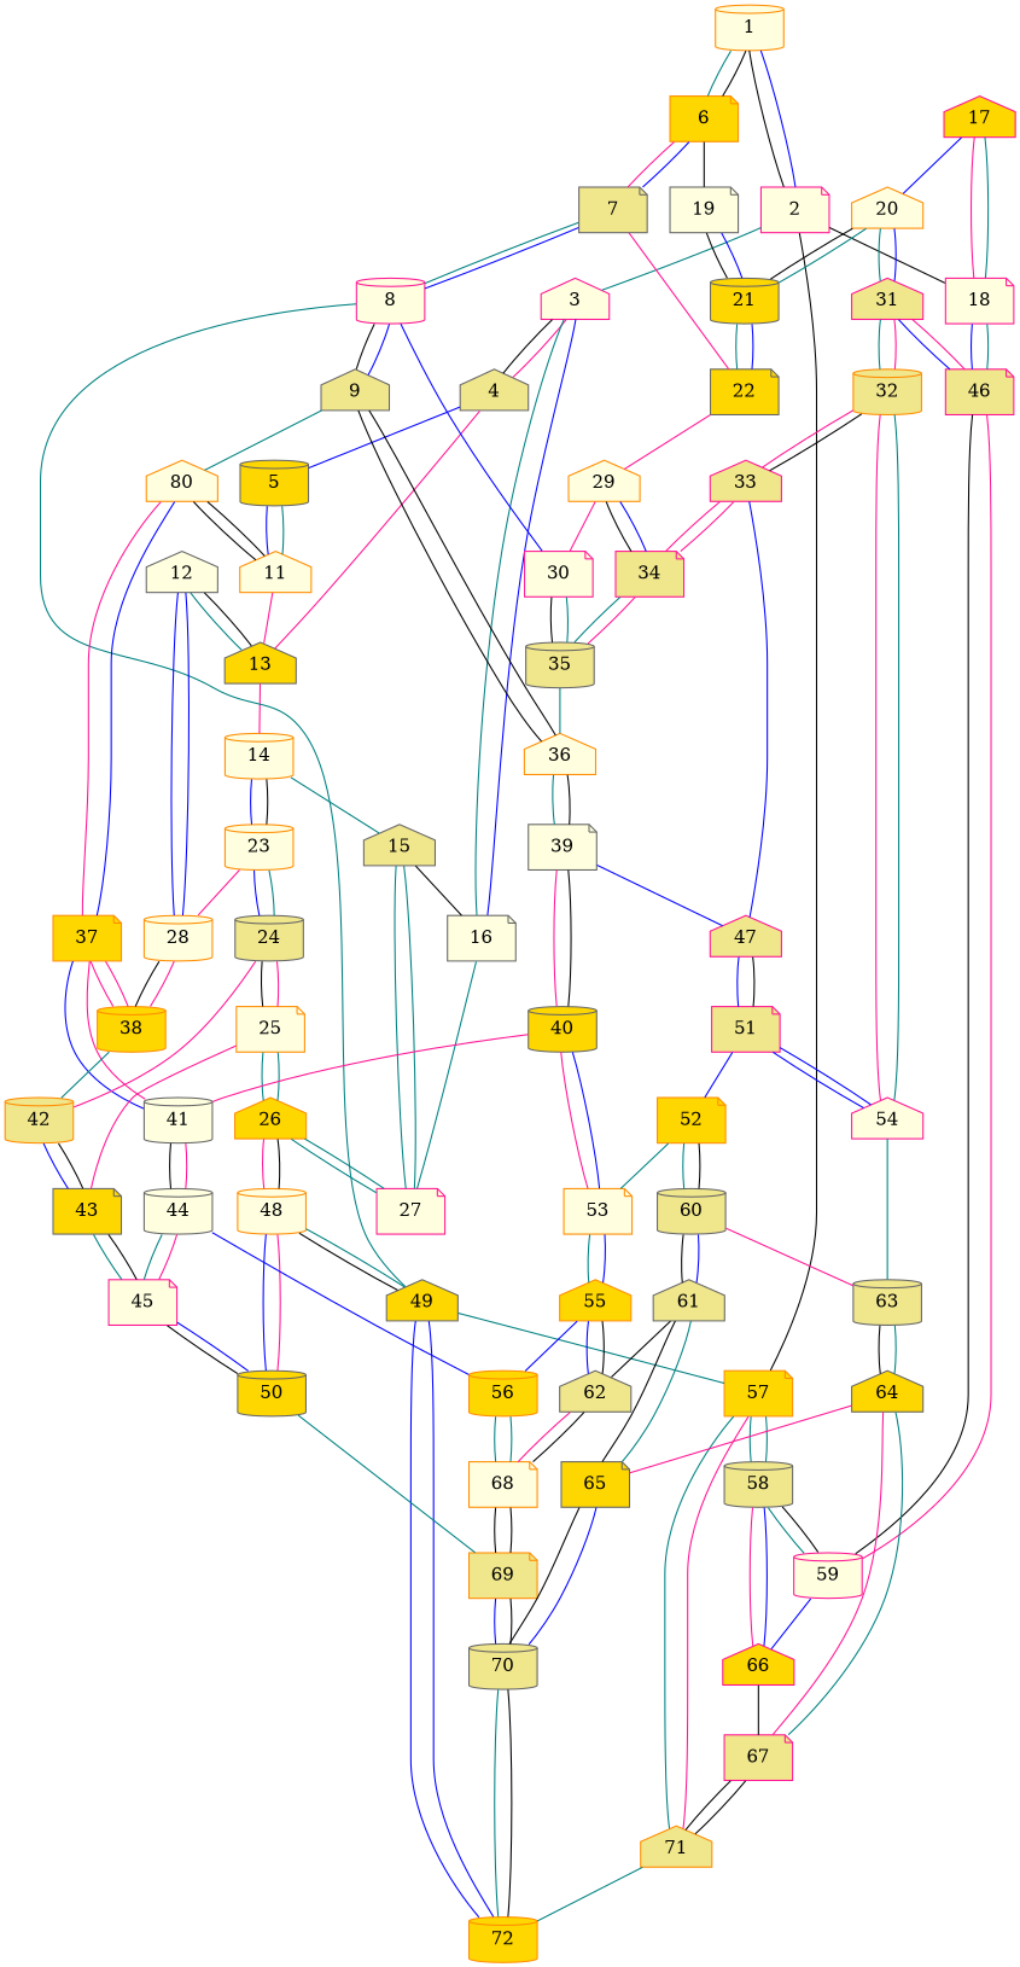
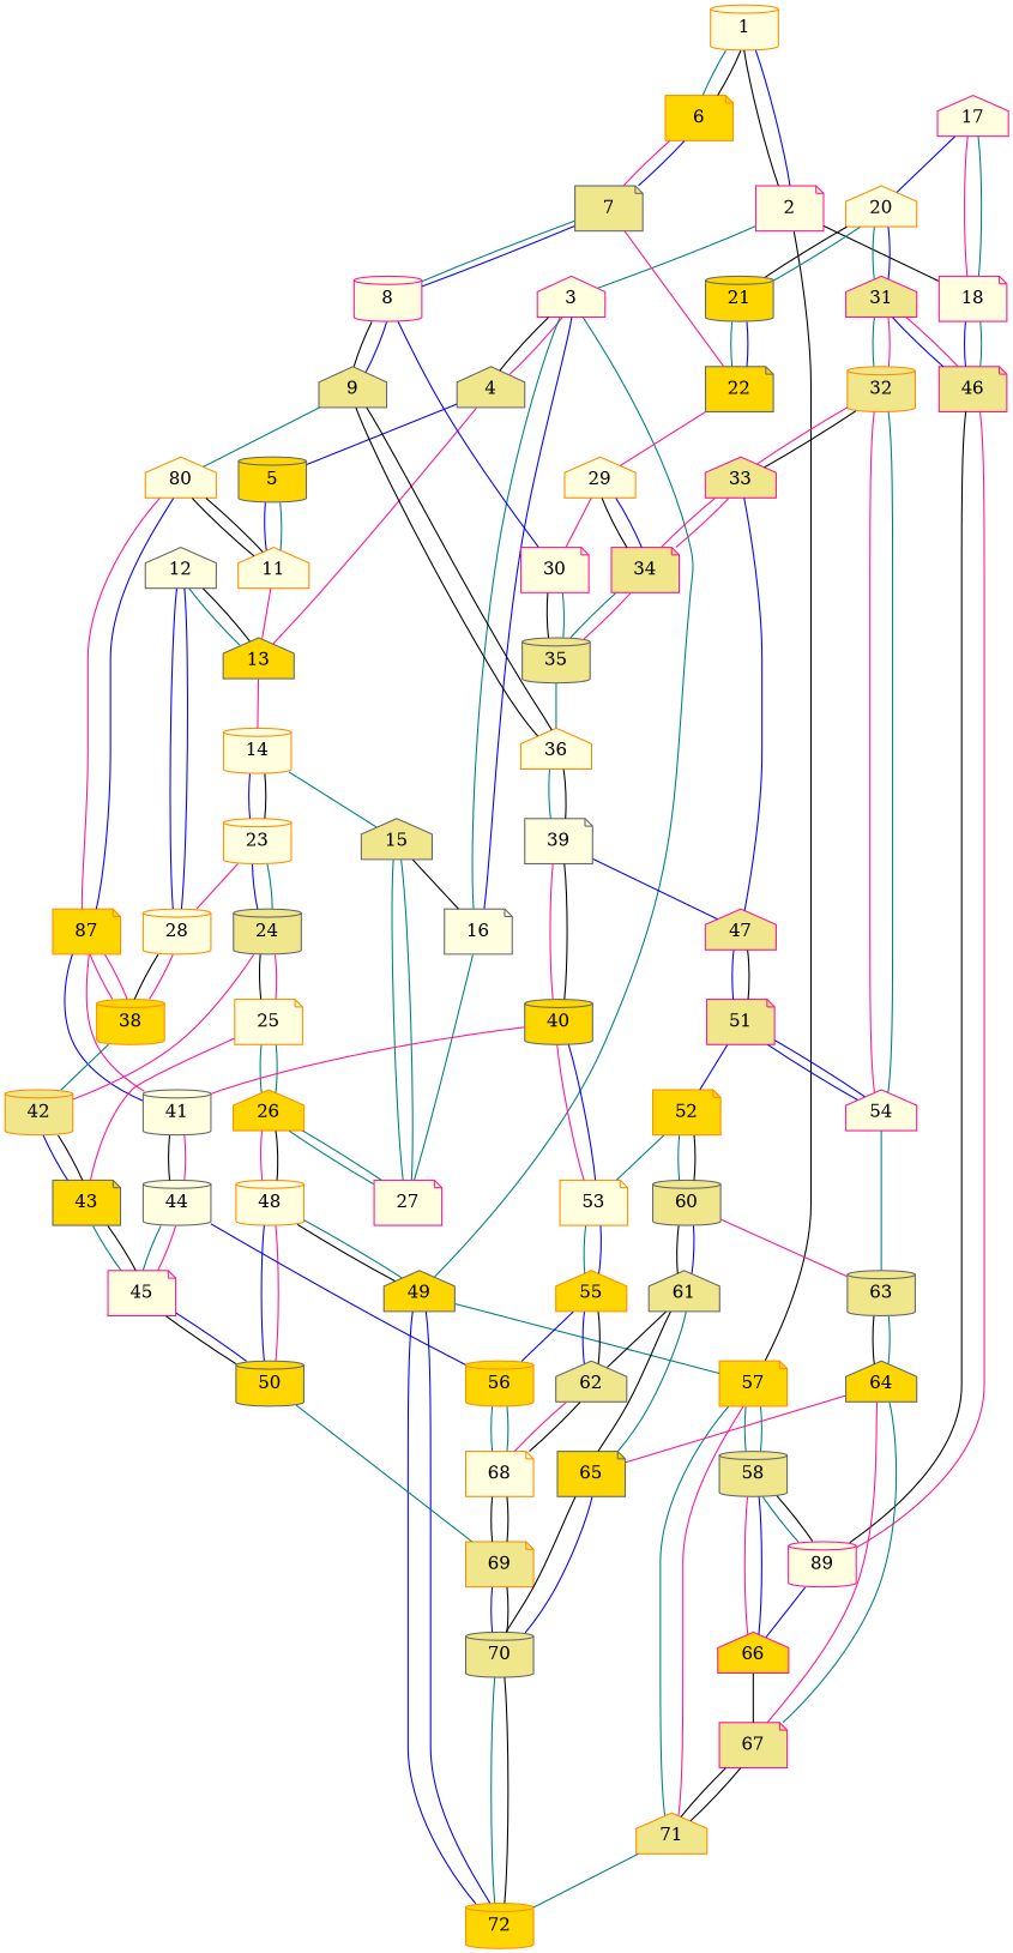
  graph {
    node [color=gray40 fillcolor=lightyellow shape=cylinder style=filled]
    edge [color=teal]
    1 [color=darkorange]
    2 [color=deeppink shape=note]
    6 [color=darkorange fillcolor=gold shape=note]
    3 [color=deeppink shape=house]
    18 [color=deeppink shape=note]
    57 [color=darkorange fillcolor=gold shape=note]
    7 [fillcolor=khaki shape=note]
-   19 [shape=note]
    4 [fillcolor=khaki shape=house]
    16 [shape=note]
    49 [fillcolor=gold shape=house]
    46 [color=deeppink fillcolor=khaki shape=note]
    58 [fillcolor=khaki]
    71 [color=darkorange fillcolor=khaki shape=house]
    5 [fillcolor=gold]
    13 [fillcolor=gold shape=house]
    27 [color=deeppink shape=note]
    72 [color=darkorange fillcolor=gold]
    11 [color=darkorange shape=house]
    14 [color=darkorange]
    8 [color=deeppink]
    22 [fillcolor=gold shape=note]
    21 [fillcolor=gold]
    9 [fillcolor=khaki shape=house]
    30 [color=deeppink shape=note]
    29 [color=darkorange shape=house]
    n27 [color=darkorange label=80 shape=house]
    36 [color=darkorange shape=house]
    35 [fillcolor=khaki]
-   37 [color=darkorange fillcolor=gold shape=note]
+   37 [color=darkorange fillcolor=gold shape=note label=87]
    39 [shape=note]
    38 [color=darkorange fillcolor=gold]
    41
    12 [shape=house]
    28 [color=darkorange]
    15 [fillcolor=khaki shape=house]
    23 [color=darkorange]
    24 [fillcolor=khaki]
-   17 [color=deeppink fillcolor=gold shape=house]
+   17 [color=deeppink shape=house]
    20 [color=darkorange shape=house]
    31 [color=deeppink fillcolor=khaki shape=house]
-   59 [color=deeppink]
+   59 [color=deeppink label=89]
    32 [color=darkorange fillcolor=khaki]
    34 [color=deeppink fillcolor=khaki shape=note]
    25 [color=darkorange shape=note]
    42 [color=darkorange fillcolor=khaki]
    26 [color=darkorange fillcolor=gold shape=house]
    43 [fillcolor=gold shape=note]
    48 [color=darkorange]
    45 [color=deeppink shape=note]
    50 [fillcolor=gold]
    33 [color=deeppink fillcolor=khaki shape=house]
    54 [color=deeppink shape=house]
    47 [color=deeppink fillcolor=khaki shape=house]
    63 [fillcolor=khaki]
    51 [color=deeppink fillcolor=khaki shape=note]
    40 [fillcolor=gold]
    44
    53 [color=darkorange shape=note]
    55 [color=darkorange fillcolor=gold shape=house]
    56 [color=darkorange fillcolor=gold]
    68 [color=darkorange shape=note]
    69 [color=darkorange fillcolor=khaki shape=note]
    66 [color=deeppink fillcolor=gold shape=house]
    52 [color=darkorange fillcolor=gold shape=note]
    70 [fillcolor=khaki]
    60 [fillcolor=khaki]
    61 [fillcolor=khaki shape=house]
    62 [fillcolor=khaki shape=house]
    64 [fillcolor=gold shape=house]
    67 [color=deeppink fillcolor=khaki shape=note]
    65 [fillcolor=gold shape=note]
    1 -- 2 [color=black]
    1 -- 2 [color=blue]
    1 -- 6
    1 -- 6 [color=black]
    2 -- 3
    2 -- 18 [color=black]
    2 -- 57 [color=black]
    6 -- 7 [color=deeppink]
    6 -- 7 [color=blue]
-   6 -- 19 [color=black]
    3 -- 4 [color=black]
    3 -- 4 [color=deeppink]
    3 -- 16
    3 -- 16 [color=blue]
-   8 -- 49
+   3 -- 49
    18 -- 46 [color=blue]
    18 -- 46
    57 -- 58
    57 -- 58
    57 -- 71
    57 -- 71 [color=deeppink]
    7 -- 8
    7 -- 8 [color=blue]
    7 -- 22 [color=deeppink]
-   19 -- 21 [color=black]
-   19 -- 21 [color=blue]
    4 -- 5 [color=blue]
    4 -- 13 [color=deeppink]
    16 -- 27
    49 -- 57
    49 -- 72 [color=blue]
    49 -- 72 [color=blue]
    46 -- 59 [color=black]
    46 -- 59 [color=deeppink]
    58 -- 59
    58 -- 59 [color=black]
    58 -- 66 [color=deeppink]
    58 -- 66 [color=blue]
    71 -- 72
    5 -- 11 [color=blue]
    5 -- 11
    13 -- 14 [color=deeppink]
    11 -- 13 [color=deeppink]
    14 -- 15
    14 -- 23 [color=blue]
    14 -- 23 [color=black]
    8 -- 9 [color=black]
    8 -- 9 [color=blue]
    8 -- 30 [color=blue]
    22 -- 29 [color=deeppink]
    21 -- 22
    21 -- 22 [color=blue]
    9 -- n27
    9 -- 36 [color=black]
    9 -- 36 [color=black]
    30 -- 35 [color=black]
    30 -- 35
    29 -- 30 [color=deeppink]
    29 -- 34 [color=black]
    29 -- 34 [color=blue]
    n27 -- 11 [color=black]
    n27 -- 11 [color=black]
    n27 -- 37 [color=deeppink]
    n27 -- 37 [color=blue]
    36 -- 39
    36 -- 39 [color=black]
    35 -- 36
    37 -- 38 [color=deeppink]
    37 -- 38 [color=deeppink]
    37 -- 41 [color=blue]
    37 -- 41 [color=deeppink]
    39 -- 47 [color=blue]
    39 -- 40 [color=deeppink]
    39 -- 40 [color=black]
    38 -- 42
    41 -- 44 [color=black]
    41 -- 44 [color=deeppink]
    12 -- 13
    12 -- 13 [color=black]
    12 -- 28 [color=blue]
    12 -- 28 [color=blue]
    28 -- 38 [color=black]
    28 -- 38 [color=deeppink]
    15 -- 16 [color=black]
    15 -- 27
    15 -- 27
    23 -- 28 [color=deeppink]
    23 -- 24 [color=blue]
    23 -- 24
    24 -- 25 [color=black]
    24 -- 25 [color=deeppink]
    24 -- 42 [color=deeppink]
    17 -- 18 [color=deeppink]
    17 -- 18
    17 -- 20 [color=blue]
    20 -- 21 [color=black]
    20 -- 21
    20 -- 31
    20 -- 31 [color=blue]
    31 -- 46 [color=blue]
    31 -- 46 [color=deeppink]
    31 -- 32
    31 -- 32 [color=deeppink]
    59 -- 66 [color=blue]
    32 -- 33 [color=deeppink]
    32 -- 33 [color=black]
    32 -- 54 [color=deeppink]
    32 -- 54
    34 -- 35
    34 -- 35 [color=deeppink]
    25 -- 26
    25 -- 26
    25 -- 43 [color=deeppink]
    42 -- 43 [color=blue]
    42 -- 43 [color=black]
    26 -- 27
    26 -- 27
    26 -- 48 [color=deeppink]
    26 -- 48 [color=black]
    43 -- 45
    43 -- 45 [color=black]
    48 -- 49 [color=black]
    48 -- 49
    48 -- 50 [color=blue]
    48 -- 50 [color=deeppink]
    45 -- 50 [color=black]
    45 -- 50 [color=blue]
    50 -- 69
    33 -- 34 [color=deeppink]
    33 -- 34 [color=deeppink]
    33 -- 47 [color=blue]
    54 -- 63
    47 -- 51 [color=blue]
    47 -- 51 [color=black]
    63 -- 64 [color=black]
    63 -- 64
    51 -- 54 [color=blue]
    51 -- 54 [color=blue]
    51 -- 52 [color=blue]
    40 -- 41 [color=deeppink]
    40 -- 53 [color=deeppink]
    40 -- 53 [color=blue]
    44 -- 45
    44 -- 45 [color=deeppink]
    44 -- 56 [color=blue]
    53 -- 55
    53 -- 55 [color=blue]
    55 -- 56 [color=blue]
    55 -- 62 [color=blue]
    55 -- 62 [color=black]
    56 -- 68
    56 -- 68
    68 -- 69 [color=black]
    68 -- 69 [color=black]
    69 -- 70 [color=blue]
    69 -- 70 [color=black]
    66 -- 67 [color=black]
    52 -- 53
    52 -- 60
    52 -- 60 [color=black]
    70 -- 72
    70 -- 72 [color=black]
    60 -- 63 [color=deeppink]
    60 -- 61 [color=black]
    60 -- 61 [color=blue]
    61 -- 62 [color=black]
    61 -- 65 [color=black]
    61 -- 65
    62 -- 68 [color=deeppink]
    62 -- 68 [color=black]
    64 -- 67 [color=deeppink]
    64 -- 67
    64 -- 65 [color=deeppink]
    67 -- 71 [color=black]
    67 -- 71 [color=black]
    65 -- 70 [color=black]
    65 -- 70 [color=blue]
  }
